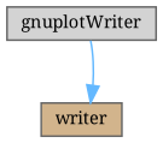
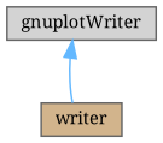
  digraph {
    fontname="Noto Serif"
    node [color=gray40 fontname="Noto Serif" fontsize=10 shape=box style=filled]
    n1 [fillcolor=lightgrey fontcolor=black height=0.2 label=gnuplotWriter width=0.4]
    n2 [fillcolor=tan height=0.2 label=writer width=0.4]
-   n2 -> n1 [color=steelblue1 dir=back fontname="Noto Serif" fontsize=10 labelfontname=Helvetica labelfontsize=10 style=solid]
+   n1 -> n2 [color=steelblue1 dir=back fontname="Noto Serif" fontsize=10 labelfontname=Helvetica labelfontsize=10 style=solid]
  }
